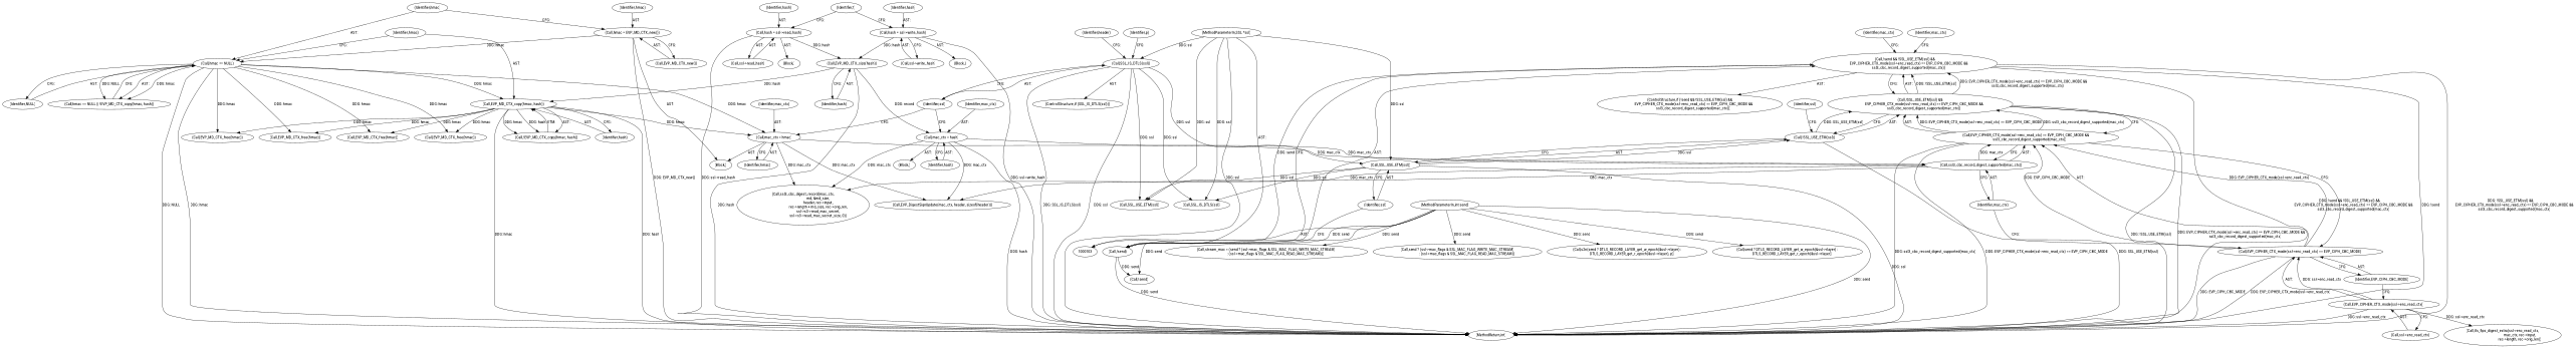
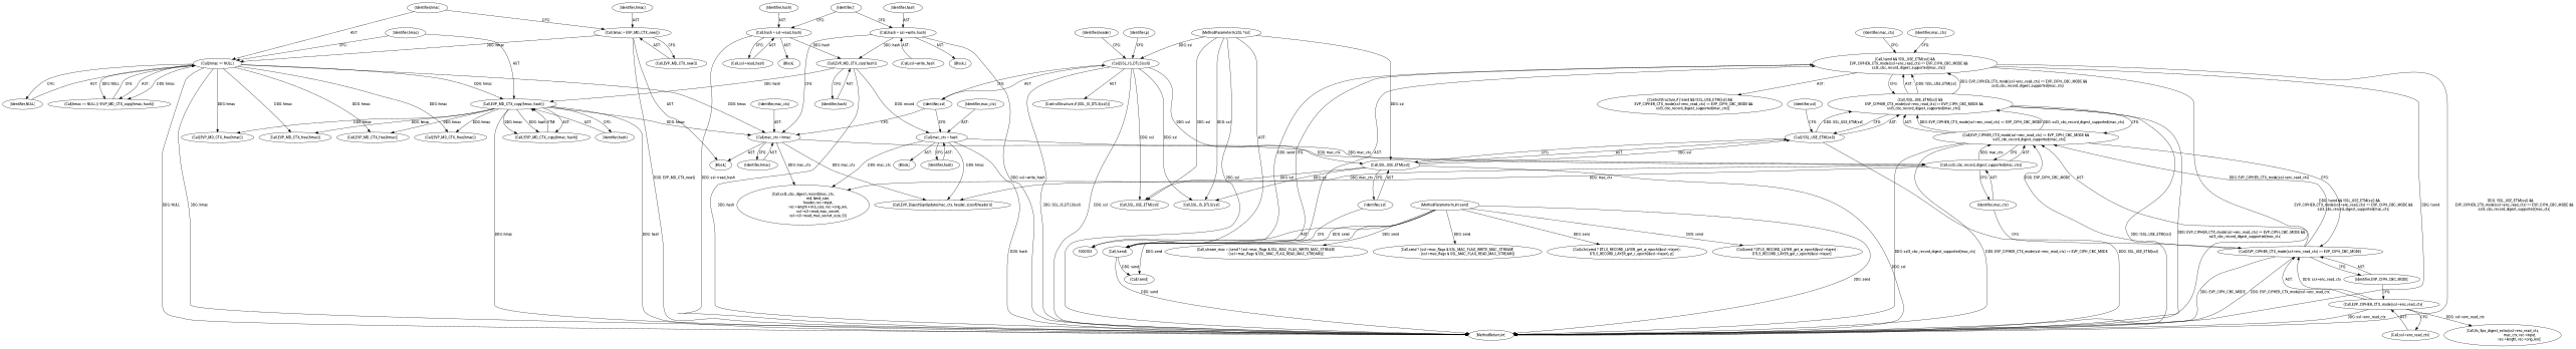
  digraph {
    fontname="Roboto Condensed"
    node [fontname="Roboto Condensed"]
    edge [fontname="Roboto Condensed"]
    n1 [label="(Call,!send && !SSL_USE_ETM(ssl) &&\n         EVP_CIPHER_CTX_mode(ssl->enc_read_ctx) == EVP_CIPH_CBC_MODE &&\n         ssl3_cbc_record_digest_supported(mac_ctx))"]
    n2 [label="(Call,!send)"]
    n3 [label="(Call,!SSL_USE_ETM(ssl) &&\n         EVP_CIPHER_CTX_mode(ssl->enc_read_ctx) == EVP_CIPH_CBC_MODE &&\n         ssl3_cbc_record_digest_supported(mac_ctx))"]
    n4 [label="(ControlStructure,if (!send && !SSL_USE_ETM(ssl) &&\n         EVP_CIPHER_CTX_mode(ssl->enc_read_ctx) == EVP_CIPH_CBC_MODE &&\n         ssl3_cbc_record_digest_supported(mac_ctx)))"]
    n5 [label="(MethodReturn,int)"]
    n6 [label="(Call,!send)"]
    n7 [label="(Call,!SSL_USE_ETM(ssl))"]
    n8 [label="(Call,EVP_CIPHER_CTX_mode(ssl->enc_read_ctx) == EVP_CIPH_CBC_MODE &&\n         ssl3_cbc_record_digest_supported(mac_ctx))"]
    n9 [label="(MethodParameterIn,int send)"]
    n10 [label="(Call,stream_mac = (send ? (ssl->mac_flags & SSL_MAC_FLAG_WRITE_MAC_STREAM)\n                      : (ssl->mac_flags & SSL_MAC_FLAG_READ_MAC_STREAM)))"]
    n11 [label="(Call,send ? (ssl->mac_flags & SSL_MAC_FLAG_WRITE_MAC_STREAM)\n                      : (ssl->mac_flags & SSL_MAC_FLAG_READ_MAC_STREAM))"]
    n12 [label="(Call,s2n(send ? DTLS_RECORD_LAYER_get_w_epoch(&ssl->rlayer) :\n            DTLS_RECORD_LAYER_get_r_epoch(&ssl->rlayer), p))"]
    n13 [label="(Call,send ? DTLS_RECORD_LAYER_get_w_epoch(&ssl->rlayer) :\n            DTLS_RECORD_LAYER_get_r_epoch(&ssl->rlayer))"]
    1000103
    n15 [label="(Call,SSL_USE_ETM(ssl))"]
    n16 [label="(Call,EVP_CIPHER_CTX_mode(ssl->enc_read_ctx) == EVP_CIPH_CBC_MODE)"]
    n17 [label="(Call,ssl3_cbc_record_digest_supported(mac_ctx))"]
    n18 [label="(Identifier,ssl)"]
    n19 [label="(Call,SSL_USE_ETM(ssl))"]
    n20 [label="(Call,SSL_IS_DTLS(ssl))"]
    n21 [label="(Call,SSL_IS_DTLS(ssl))"]
    n22 [label="(ControlStructure,if (SSL_IS_DTLS(ssl)))"]
    n23 [label="(Identifier,ssl)"]
    n24 [label="(Call,mac_ctx = hash)"]
    n25 [label="(Call,mac_ctx = hmac)"]
    n26 [label="(MethodParameterIn,SSL *ssl)"]
    n27 [label="(Identifier,EVP_CIPH_CBC_MODE)"]
    n28 [label="(Call,EVP_DigestSignUpdate(mac_ctx, header, sizeof(header)))"]
    n29 [label="(Identifier,mac_ctx)"]
    n30 [label="(Call,ssl3_cbc_digest_record(mac_ctx,\n                                   md, &md_size,\n                                   header, rec->input,\n                                   rec->length + md_size, rec->orig_len,\n                                   ssl->s3->read_mac_secret,\n                                   ssl->s3->read_mac_secret_size, 0))"]
    n31 [label="(Call,EVP_CIPHER_CTX_mode(ssl->enc_read_ctx))"]
    n32 [label="(Call,ssl->enc_read_ctx)"]
    n33 [label="(Call,tls_fips_digest_extra(ssl->enc_read_ctx,\n                                        mac_ctx, rec->input,\n                                        rec->length, rec->orig_len))"]
    n34 [label="(Identifier,hash)"]
    n35 [label="(Block,)"]
    n36 [label="(Call,EVP_MD_CTX_size(hash))"]
    n37 [label="(Call,EVP_MD_CTX_copy(hmac, hash))"]
    n38 [label="(Identifier,hash)"]
    n39 [label="(Call,EVP_MD_CTX_free(hmac))"]
    n40 [label="(Call,EVP_MD_CTX_free(hmac))"]
    n41 [label="(Call,EVP_MD_CTX_free(hmac))"]
    n42 [label="(Call,EVP_MD_CTX_free(hmac))"]
    n43 [label="(Call,!EVP_MD_CTX_copy(hmac, hash))"]
    n44 [label="(Identifier,hash)"]
    n45 [label="(Call,hash = ssl->read_hash)"]
    n46 [label="(Block,)"]
    n47 [label="(Call,ssl->read_hash)"]
    n48 [label="(Call,hash = ssl->write_hash)"]
    n49 [label="(Call,ssl->write_hash)"]
    n50 [label="(Block,)"]
    n51 [label="(Identifier,hmac)"]
    n52 [label="(Block,)"]
    n53 [label="(Call,hmac == NULL)"]
    n54 [label="(Call,hmac == NULL || !EVP_MD_CTX_copy(hmac, hash))"]
    n55 [label="(Identifier,NULL)"]
    n56 [label="(Call,hmac = EVP_MD_CTX_new())"]
    n57 [label="(Call,EVP_MD_CTX_new())"]
    n58 [label="(Identifier,p)"]
    n59 [label="(Identifier,hmac)"]
    n60 [label="(Identifier,hmac)"]
    n61 [label="(Identifier,mac_ctx)"]
    n62 [label="(Identifier,hash)"]
    n63 [label="(Identifier,mac_ctx)"]
    n64 [label="(Identifier,ssl)"]
    n65 [label="(Identifier,header)"]
    n66 [label="(Identifier,hmac)"]
    n67 [label="(Identifier,mac_ctx)"]
    n68 [label="(Identifier,hash)"]
    n69 [label="(Identifier,mac_ctx)"]
    n70 [label="(Identifier,t)"]
    n1 -> n2 [label="CFG: "]
    n1 -> n3 [label="CFG: "]
    n1 -> n4 [label="AST: "]
    n1 -> n5 [label="DDG: !send && !SSL_USE_ETM(ssl) &&\n         EVP_CIPHER_CTX_mode(ssl->enc_read_ctx) == EVP_CIPH_CBC_MODE &&\n         ssl3_cbc_record_digest_supported(mac_ctx)"]
    n1 -> n5 [label="DDG: !send"]
    n1 -> n5 [label="DDG: !SSL_USE_ETM(ssl) &&\n         EVP_CIPHER_CTX_mode(ssl->enc_read_ctx) == EVP_CIPH_CBC_MODE &&\n         ssl3_cbc_record_digest_supported(mac_ctx)"]
    n2 -> n1 [label="AST: "]
    n2 -> n1 [label="DDG: send"]
    n2 -> n5 [label="DDG: send"]
    n2 -> n6 [label="DDG: send"]
    n3 -> n1 [label="AST: "]
    n3 -> n1 [label="DDG: !SSL_USE_ETM(ssl)"]
    n3 -> n1 [label="DDG: EVP_CIPHER_CTX_mode(ssl->enc_read_ctx) == EVP_CIPH_CBC_MODE &&\n         ssl3_cbc_record_digest_supported(mac_ctx)"]
    n3 -> n5 [label="DDG: !SSL_USE_ETM(ssl)"]
    n3 -> n5 [label="DDG: EVP_CIPHER_CTX_mode(ssl->enc_read_ctx) == EVP_CIPH_CBC_MODE &&\n         ssl3_cbc_record_digest_supported(mac_ctx)"]
    n3 -> n7 [label="CFG: "]
    n3 -> n8 [label="CFG: "]
    n7 -> n3 [label="AST: "]
    n7 -> n3 [label="DDG: SSL_USE_ETM(ssl)"]
    n7 -> n5 [label="DDG: SSL_USE_ETM(ssl)"]
    n7 -> n15 [label="CFG: "]
    n8 -> n3 [label="AST: "]
    n8 -> n3 [label="DDG: EVP_CIPHER_CTX_mode(ssl->enc_read_ctx) == EVP_CIPH_CBC_MODE"]
    n8 -> n3 [label="DDG: ssl3_cbc_record_digest_supported(mac_ctx)"]
    n8 -> n5 [label="DDG: EVP_CIPHER_CTX_mode(ssl->enc_read_ctx) == EVP_CIPH_CBC_MODE"]
    n8 -> n5 [label="DDG: ssl3_cbc_record_digest_supported(mac_ctx)"]
    n8 -> n16 [label="CFG: "]
    n8 -> n17 [label="CFG: "]
    n9 -> n2 [label="DDG: send"]
    n9 -> n5 [label="DDG: send"]
    n9 -> n6 [label="DDG: send"]
    n9 -> n10 [label="DDG: send"]
    n9 -> n11 [label="DDG: send"]
    n9 -> n12 [label="DDG: send"]
    n9 -> n13 [label="DDG: send"]
    n9 -> 1000103 [label="AST: "]
    n15 -> n5 [label="DDG: ssl"]
    n15 -> n7 [label="AST: "]
    n15 -> n7 [label="DDG: ssl"]
    n15 -> n18 [label="CFG: "]
    n15 -> n19 [label="DDG: ssl"]
    n15 -> n20 [label="DDG: ssl"]
    n16 -> n5 [label="DDG: EVP_CIPH_CBC_MODE"]
    n16 -> n5 [label="DDG: EVP_CIPHER_CTX_mode(ssl->enc_read_ctx)"]
    n16 -> n8 [label="AST: "]
    n16 -> n8 [label="DDG: EVP_CIPHER_CTX_mode(ssl->enc_read_ctx)"]
    n16 -> n8 [label="DDG: EVP_CIPH_CBC_MODE"]
    n16 -> n27 [label="CFG: "]
    n17 -> n8 [label="AST: "]
    n17 -> n8 [label="DDG: mac_ctx"]
-   n17 -> n28 [label="CBC: mac_ctx"]
+   n17 -> n28 [label="DDG: mac_ctx"]
    n17 -> n29 [label="CFG: "]
    n17 -> n30 [label="DDG: mac_ctx"]
    n18 -> n2 [label="CFG: "]
    n18 -> n15 [label="AST: "]
    n21 -> n5 [label="DDG: ssl"]
    n21 -> n5 [label="DDG: SSL_IS_DTLS(ssl)"]
    n21 -> n15 [label="DDG: ssl"]
    n21 -> n19 [label="DDG: ssl"]
    n21 -> n20 [label="DDG: ssl"]
    n21 -> n22 [label="AST: "]
    n21 -> n23 [label="CFG: "]
    n23 -> n21 [label="AST: "]
    n23 -> n24 [label="CFG: "]
    n23 -> n25 [label="CFG: "]
    n24 -> n5 [label="DDG: hash"]
    n24 -> n17 [label="DDG: mac_ctx"]
-   n24 -> n28 [label="DDG: mac_ctx"]
+   n24 -> n28 [label="DDG: hmac"]
    n24 -> n30 [label="DDG: mac_ctx"]
    n24 -> n34 [label="CFG: "]
    n24 -> n35 [label="AST: "]
    n25 -> n17 [label="DDG: mac_ctx"]
    n25 -> n28 [label="DDG: mac_ctx"]
    n25 -> n30 [label="DDG: mac_ctx"]
    n25 -> n51 [label="CFG: "]
    n25 -> n52 [label="AST: "]
    n26 -> n5 [label="DDG: ssl"]
    n26 -> 1000103 [label="AST: "]
    n26 -> n15 [label="DDG: ssl"]
    n26 -> n19 [label="DDG: ssl"]
    n26 -> n20 [label="DDG: ssl"]
    n26 -> n21 [label="DDG: ssl"]
    n27 -> n16 [label="AST: "]
    n27 -> n31 [label="CFG: "]
    n29 -> n16 [label="CFG: "]
    n29 -> n17 [label="AST: "]
    n31 -> n5 [label="DDG: ssl->enc_read_ctx"]
    n31 -> n16 [label="AST: "]
    n31 -> n16 [label="DDG: ssl->enc_read_ctx"]
    n31 -> n32 [label="CFG: "]
    n31 -> n33 [label="DDG: ssl->enc_read_ctx"]
    n32 -> n31 [label="AST: "]
    n34 -> n24 [label="AST: "]
    n36 -> n5 [label="DDG: hash"]
    n36 -> n24 [label="DDG: record"]
    n36 -> n37 [label="DDG: hash"]
    n36 -> n38 [label="CFG: "]
    n37 -> n5 [label="DDG: hash"]
    n37 -> n5 [label="DDG: hmac"]
    n37 -> n25 [label="DDG: hmac"]
    n37 -> n39 [label="DDG: hmac"]
    n37 -> n40 [label="DDG: hmac"]
    n37 -> n41 [label="DDG: hmac"]
    n37 -> n42 [label="DDG: hmac"]
    n37 -> n43 [label="AST: "]
    n37 -> n43 [label="DDG: hmac"]
    n37 -> n43 [label="DDG: hash"]
    n37 -> n44 [label="CFG: "]
    n38 -> n36 [label="AST: "]
    n43 -> n37 [label="ETM: "]
    n44 -> n37 [label="AST: "]
    n45 -> n5 [label="DDG: ssl->read_hash"]
    n45 -> n36 [label="DDG: hash"]
    n45 -> n46 [label="AST: "]
-   n45 -> n47 [label="AST: "]
+   n45 -> n47 [label="CFG: "]
    n47 -> n45 [label="AST: "]
    n48 -> n5 [label="DDG: ssl->write_hash"]
    n48 -> n36 [label="DDG: hash"]
-   n48 -> n49 [label="CFG: "]
+   n48 -> n25 [label="CFG: "]
    n48 -> n50 [label="AST: "]
    n49 -> n48 [label="AST: "]
    n51 -> n25 [label="AST: "]
    n53 -> n5 [label="DDG: NULL"]
    n53 -> n5 [label="DDG: hmac"]
    n53 -> n25 [label="DDG: hmac"]
    n53 -> n37 [label="DDG: hmac"]
    n53 -> n39 [label="DDG: hmac"]
    n53 -> n40 [label="DDG: hmac"]
    n53 -> n41 [label="DDG: hmac"]
    n53 -> n42 [label="DDG: hmac"]
    n53 -> n54 [label="AST: "]
    n53 -> n54 [label="DDG: hmac"]
    n53 -> n54 [label="DDG: NULL"]
    n53 -> n55 [label="CFG: "]
    n54 -> n53 [label="CFG: "]
    n55 -> n53 [label="AST: "]
    n56 -> n5 [label="DDG: EVP_MD_CTX_new()"]
    n56 -> n52 [label="AST: "]
    n56 -> n53 [label="DDG: hmac"]
    n56 -> n57 [label="CFG: "]
    n57 -> n56 [label="AST: "]
    n58 -> n21 [label="CFG: "]
    n59 -> n37 [label="AST: "]
    n59 -> n53 [label="CFG: "]
    n60 -> n53 [label="AST: "]
    n60 -> n56 [label="CFG: "]
    n61 -> n25 [label="AST: "]
    n62 -> n45 [label="AST: "]
    n63 -> n1 [label="CFG: "]
    n64 -> n7 [label="CFG: "]
    n65 -> n21 [label="CFG: "]
    n66 -> n56 [label="AST: "]
    n67 -> n1 [label="CFG: "]
    n68 -> n48 [label="AST: "]
    n69 -> n24 [label="AST: "]
    n70 -> n45 [label="CFG: "]
    n70 -> n48 [label="CFG: "]
  }
